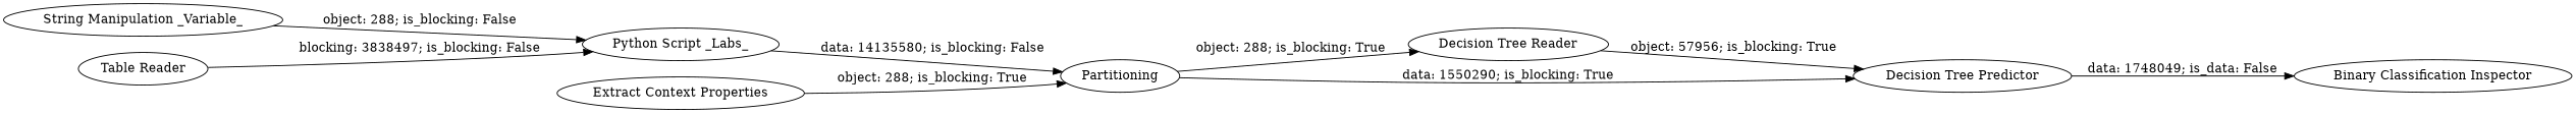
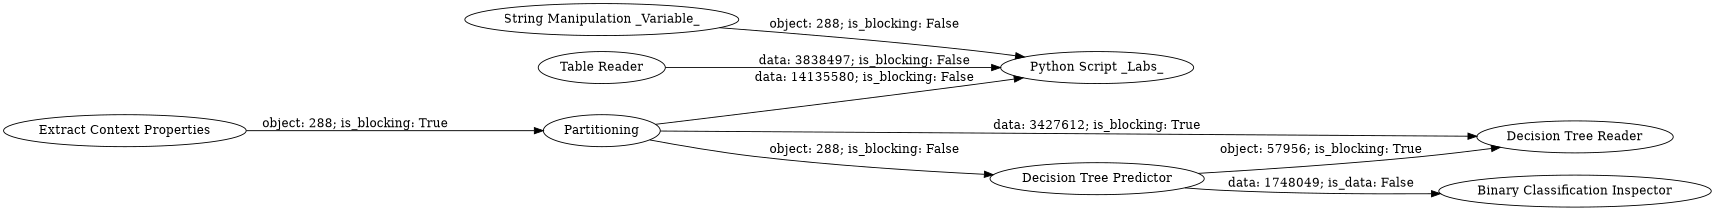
  digraph {
    rankdir=LR
    n1 [label="Decision Tree Reader"]
    n2 [label="Decision Tree Predictor"]
    n3 [label="Binary Classification Inspector"]
    n4 [label="Python Script _Labs_"]
    n5 [label=Partitioning]
    n6 [label="String Manipulation _Variable_"]
    n7 [label="Table Reader"]
    n8 [label="Extract Context Properties"]
-   n1 -> n2 [label="object: 57956; is_blocking: True"]
+   n2 -> n1 [label="object: 57956; is_blocking: True"]
    n2 -> n3 [label="data: 1748049; is_data: False"]
-   n4 -> n5 [label="data: 14135580; is_blocking: False"]
-   n5 -> n1 [label="object: 288; is_blocking: True"]
-   n5 -> n2 [label="data: 1550290; is_blocking: True"]
+   n5 -> n4 [label="data: 14135580; is_blocking: False"]
+   n5 -> n1 [label="data: 3427612; is_blocking: True"]
+   n5 -> n2 [label="object: 288; is_blocking: False"]
    n6 -> n4 [label="object: 288; is_blocking: False"]
-   n7 -> n4 [label="blocking: 3838497; is_blocking: False"]
+   n7 -> n4 [label="data: 3838497; is_blocking: False"]
    n8 -> n5 [label="object: 288; is_blocking: True"]
  }
